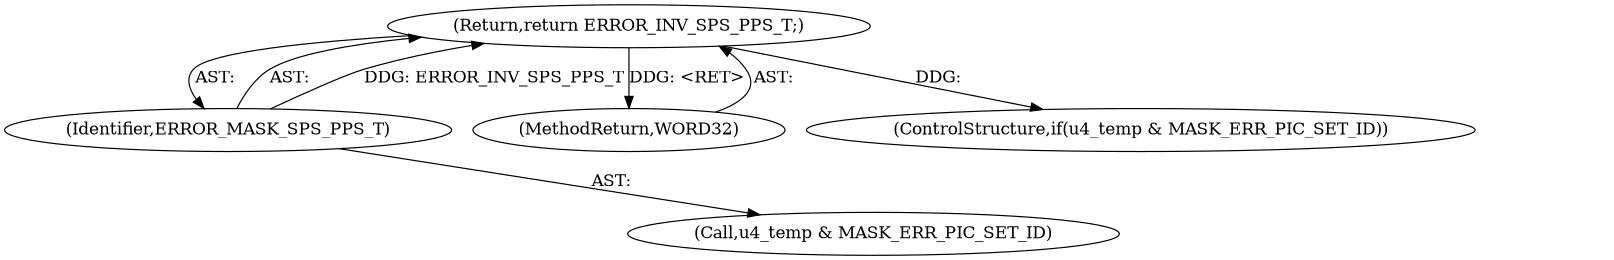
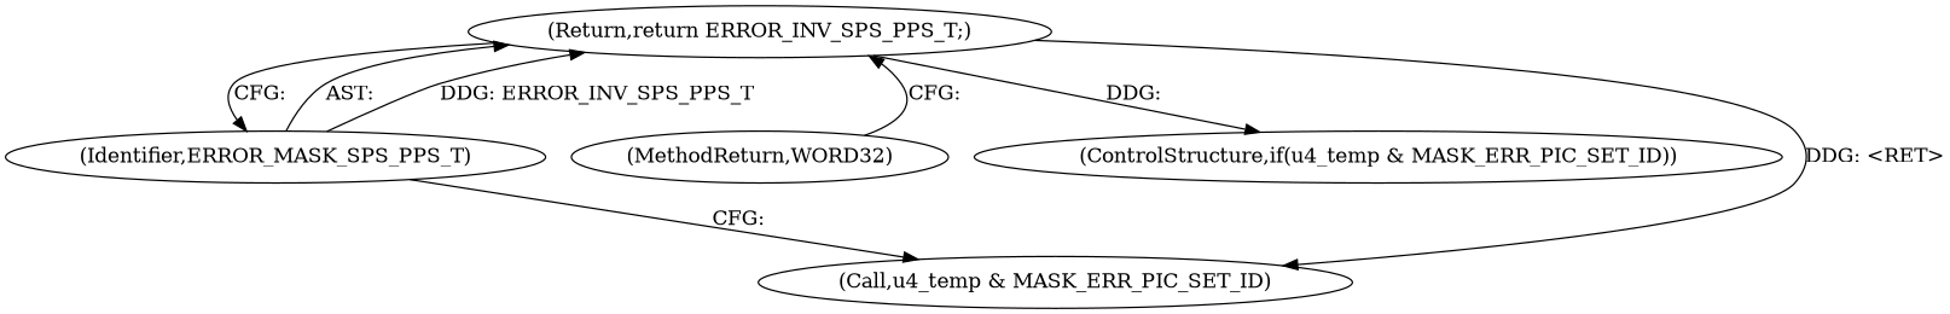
  digraph {
    n1 [label="(Return,return ERROR_INV_SPS_PPS_T;)"]
    n2 [label="(Identifier,ERROR_MASK_SPS_PPS_T)"]
    n3 [label="(MethodReturn,WORD32)"]
    n4 [label="(ControlStructure,if(u4_temp & MASK_ERR_PIC_SET_ID))"]
    n5 [label="(Call,u4_temp & MASK_ERR_PIC_SET_ID)"]
-   n1 -> n2 [label="AST: "]
-   n1 -> n3 [label="DDG: <RET>"]
+   n1 -> n2 [label="CFG: "]
+   n1 -> n5 [label="DDG: <RET>"]
    n1 -> n4 [label="DDG: "]
    n2 -> n1 [label="AST: "]
    n2 -> n1 [label="DDG: ERROR_INV_SPS_PPS_T"]
-   n2 -> n5 [label="AST: "]
-   n3 -> n1 [label="AST: "]
+   n2 -> n5 [label="CFG: "]
+   n3 -> n1 [label="CFG: "]
  }
